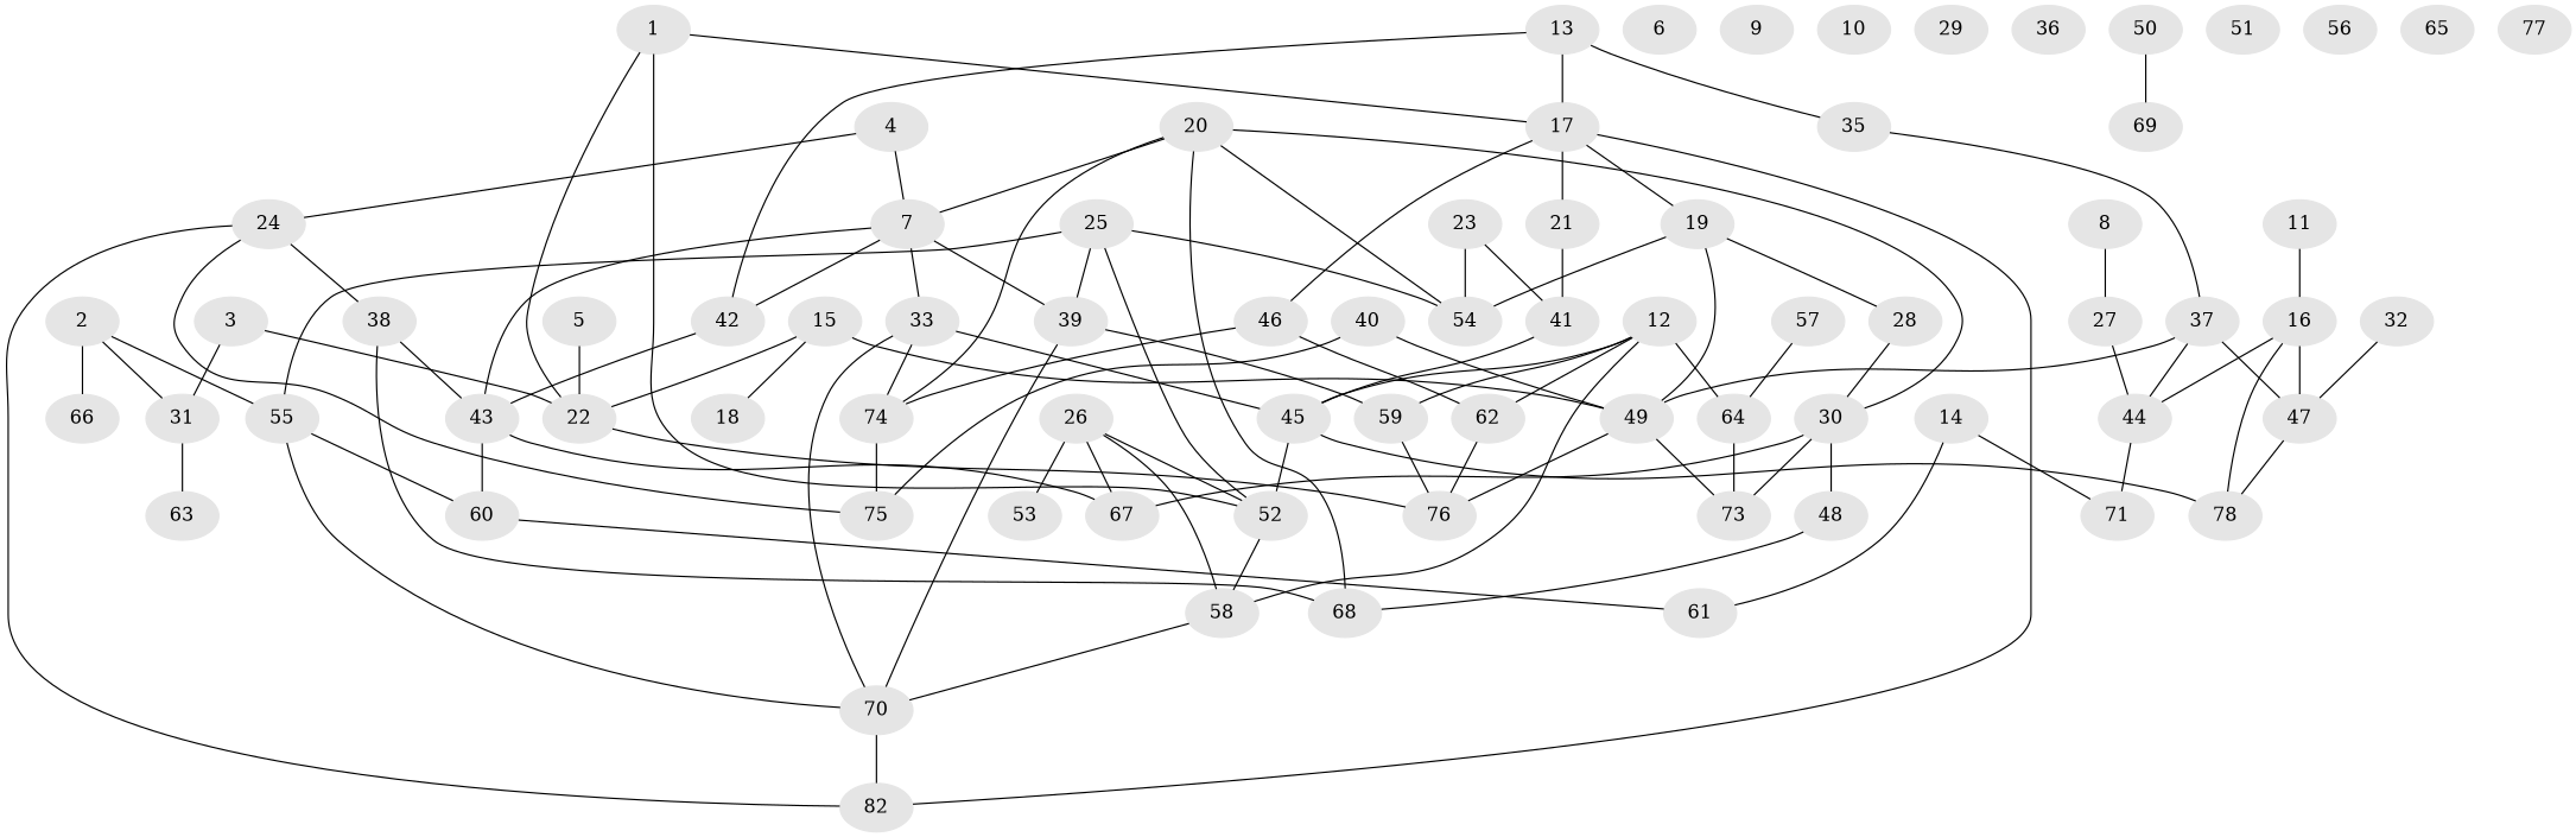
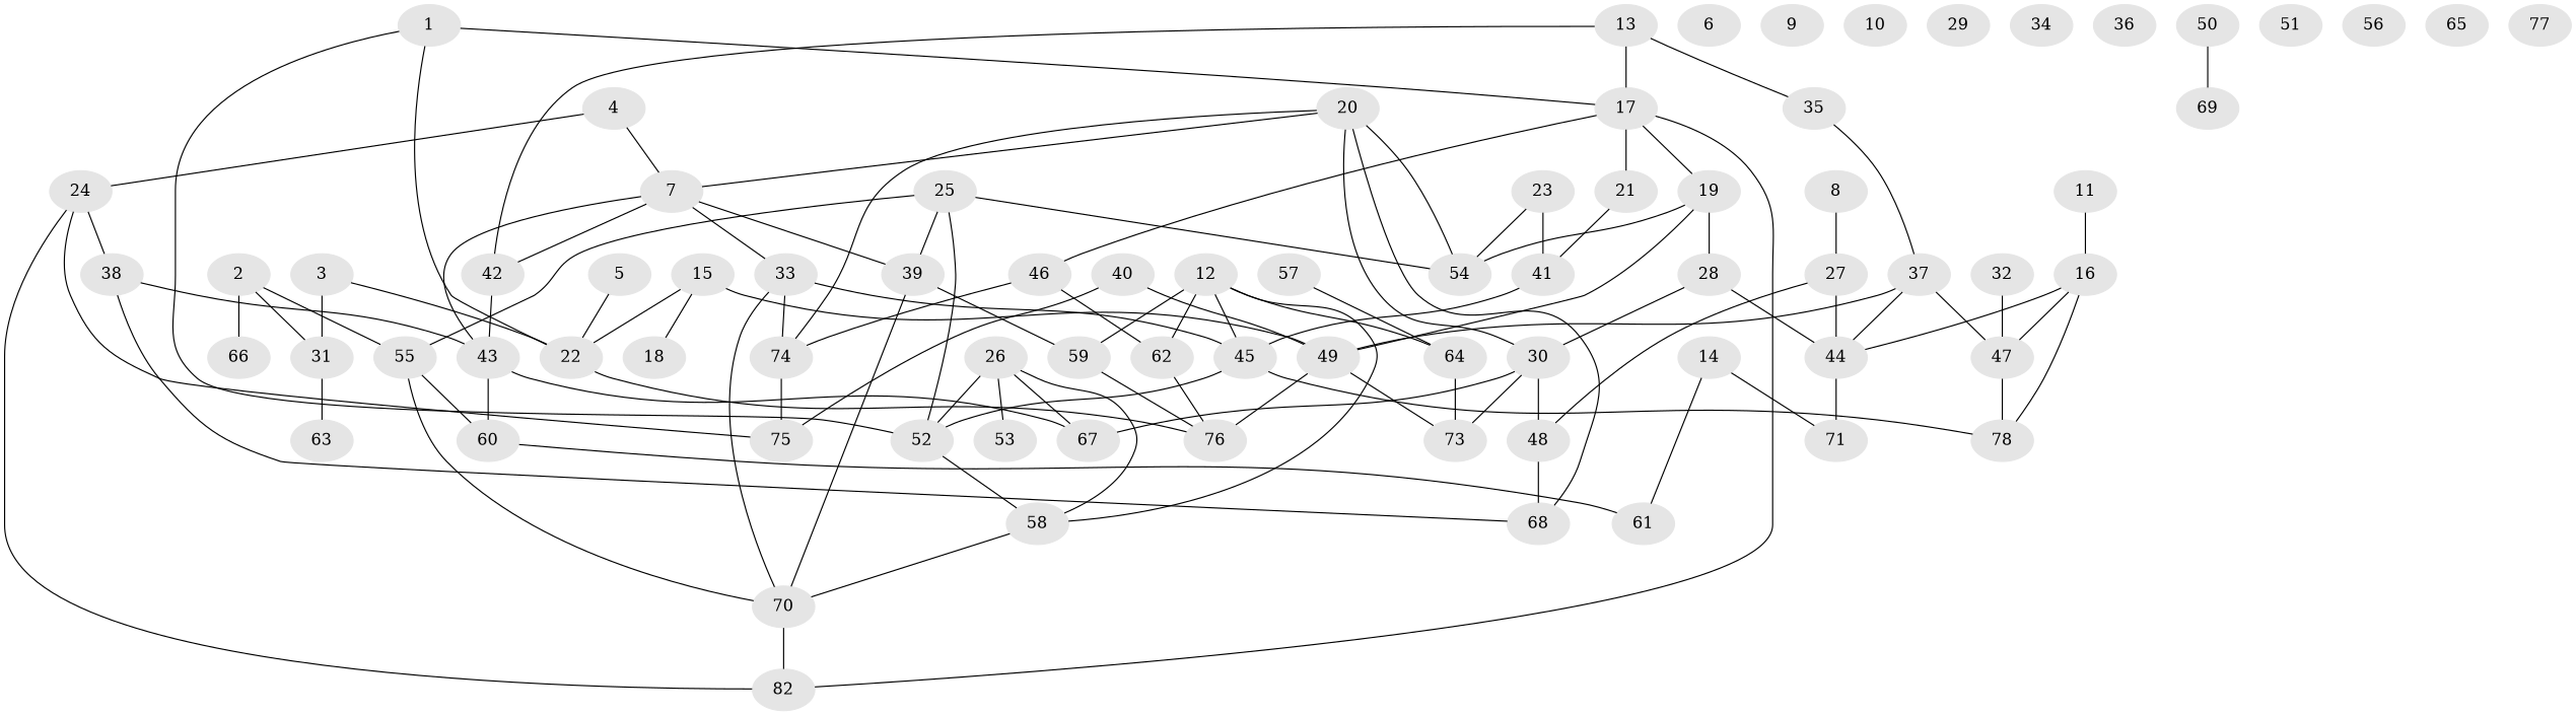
  graph {
    fontname="DejaVu Serif"
    node [color=gray90 fontname="DejaVu Serif" style=filled]
    edge [fontname="DejaVu Serif"]
    1
    17
    22
    52
    19
    21
    46
    n8 [label=82]
    76
    58
    2
    31
    55
    66
    63
    70
    60
    3
    4
    7
    24
    33
    39
    42
    43
    38
    75
    5
    6
    45
    74
    59
    67
    8
    27
    44
    48
    9
    10
    11
    16
    47
    78
    12
    62
    64
    73
    13
    35
    37
    14
    61
    71
    15
    18
    49
    28
    54
    41
    30
    20
    68
    23
    25
    26
    53
    29
    32
+   34
    36
    40
    50
    69
    51
    56
    57
    65
    77
    1 -- 17
    1 -- 22
    1 -- 52
    17 -- 19
    17 -- 21
    17 -- 46
    17 -- n8
    22 -- 76
    52 -- 58
    19 -- 49
    19 -- 28
    19 -- 54
    21 -- 41
    46 -- 74
    46 -- 62
    58 -- 70
    2 -- 31
    2 -- 55
    2 -- 66
    31 -- 63
    55 -- 70
    55 -- 60
    70 -- n8
    60 -- 61
    3 -- 22
    3 -- 31
    4 -- 7
    4 -- 24
    7 -- 33
    7 -- 39
    7 -- 42
    7 -- 43
    24 -- n8
    24 -- 38
    24 -- 75
    33 -- 70
    33 -- 45
    33 -- 74
    39 -- 70
    39 -- 59
    42 -- 43
    43 -- 60
    43 -- 67
    38 -- 43
    38 -- 68
    5 -- 22
    45 -- 52
    45 -- 78
    74 -- 75
    59 -- 76
    8 -- 27
    27 -- 44
+   27 -- 48
    44 -- 71
    48 -- 68
    11 -- 16
    16 -- 44
    16 -- 47
    16 -- 78
    47 -- 78
    12 -- 58
    12 -- 45
    12 -- 59
    12 -- 62
    12 -- 64
    62 -- 76
    64 -- 73
    13 -- 17
    13 -- 42
    13 -- 35
    35 -- 37
    37 -- 44
    37 -- 47
    37 -- 49
    14 -- 61
    14 -- 71
    15 -- 22
    15 -- 18
    15 -- 49
    49 -- 76
    49 -- 73
+   28 -- 44
    28 -- 30
    41 -- 45
    30 -- 67
    30 -- 48
    30 -- 73
    20 -- 7
    20 -- 74
    20 -- 54
    20 -- 30
    20 -- 68
    23 -- 54
    23 -- 41
    25 -- 52
    25 -- 55
    25 -- 39
    25 -- 54
    26 -- 52
    26 -- 58
    26 -- 67
    26 -- 53
    32 -- 47
    40 -- 75
    40 -- 49
    50 -- 69
    57 -- 64
  }
